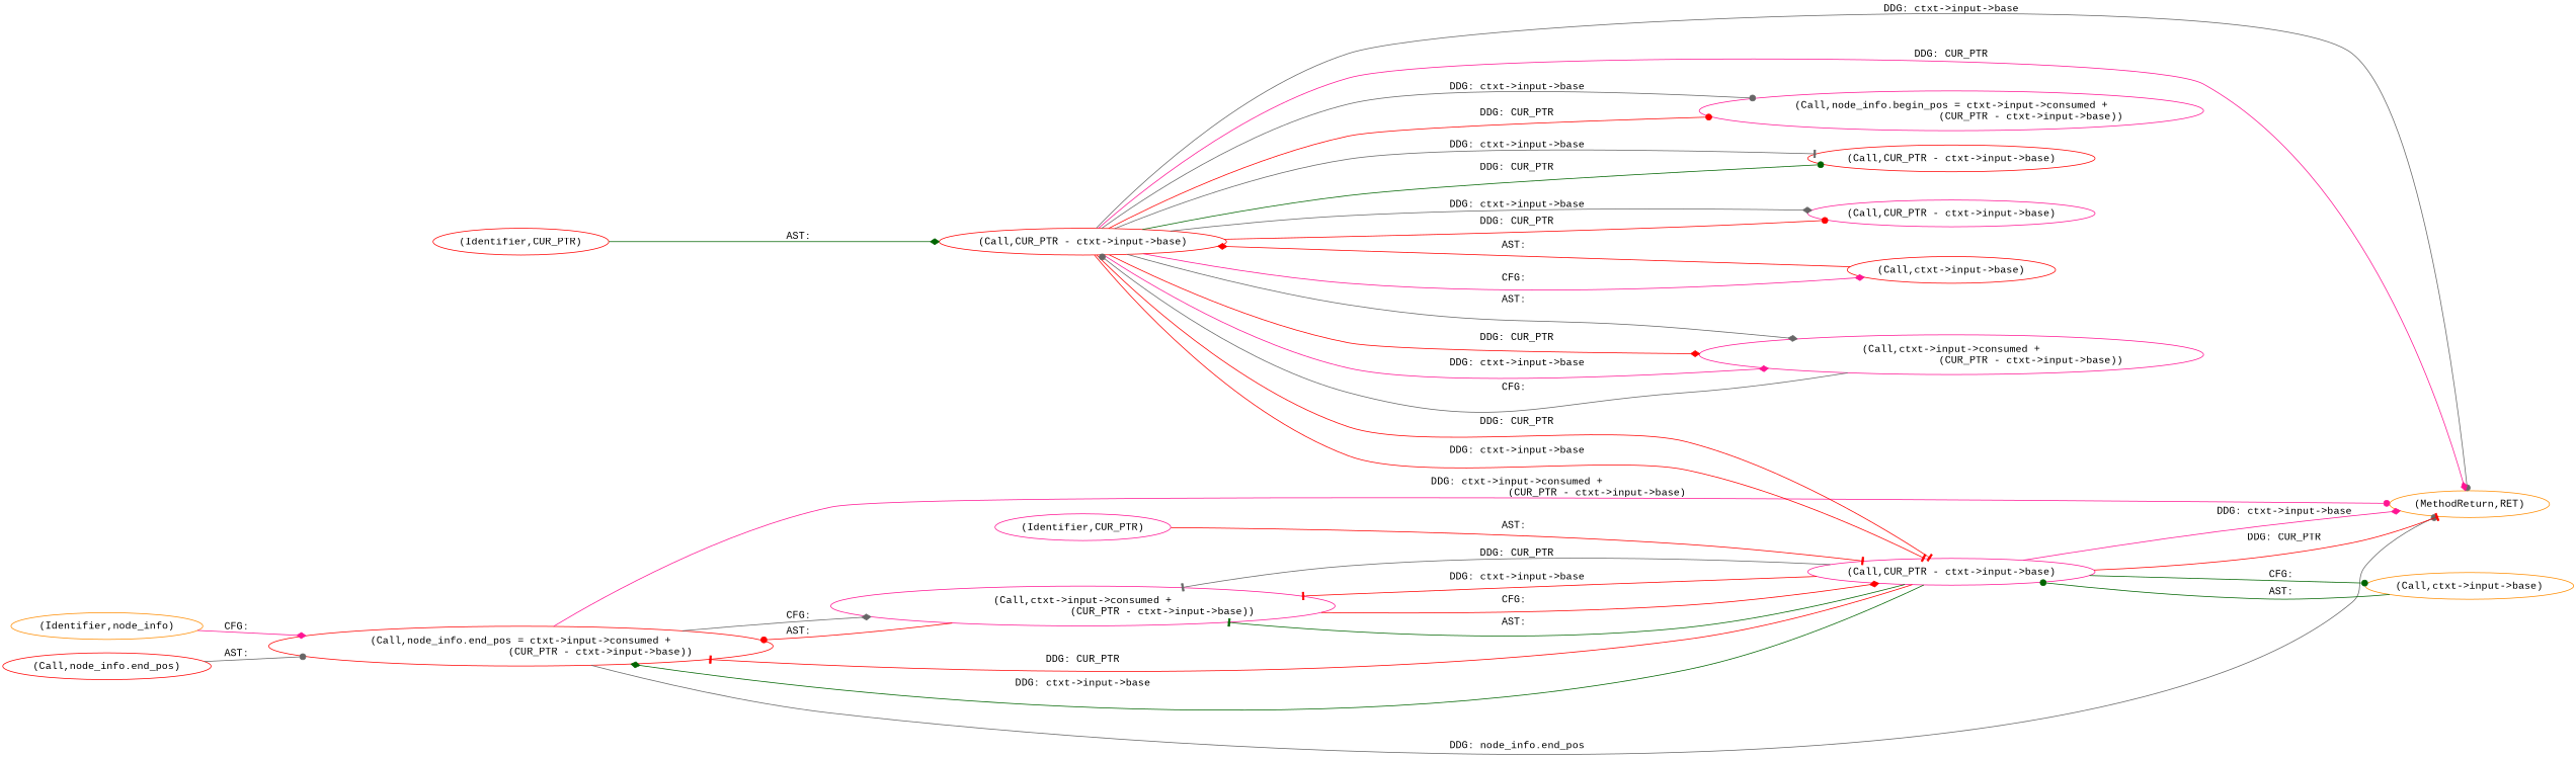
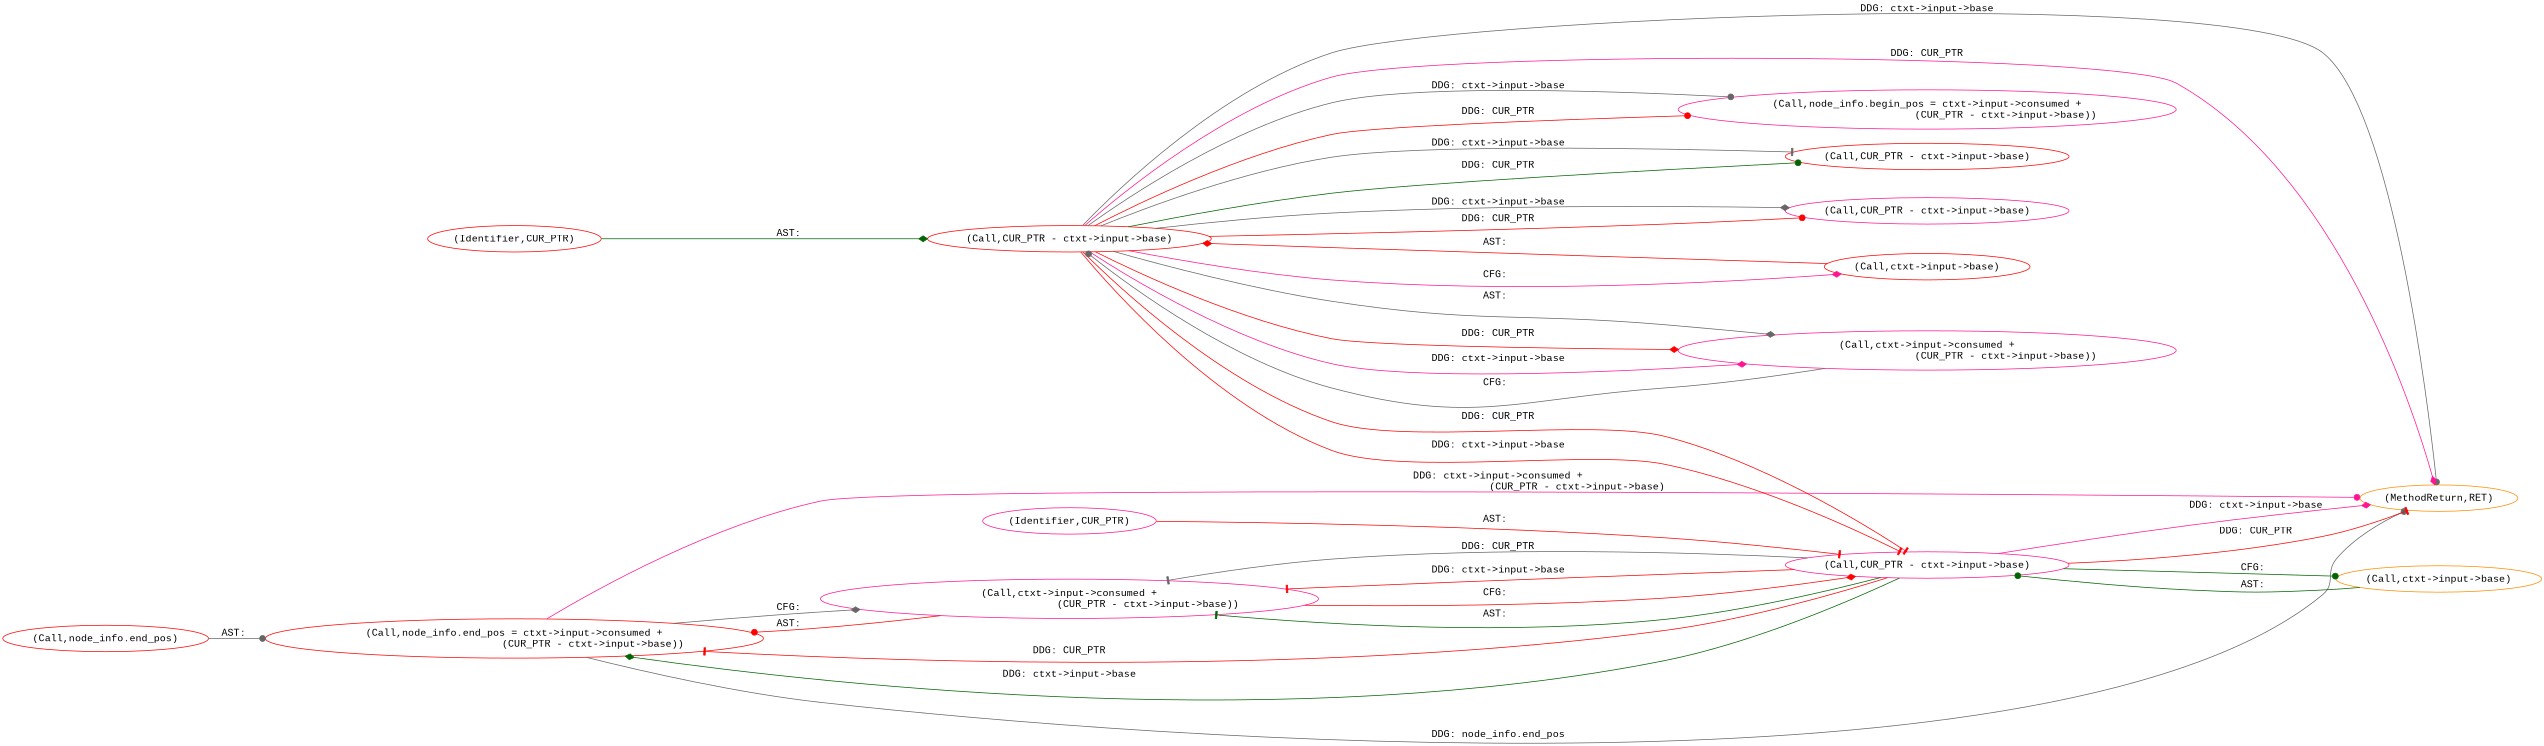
  digraph {
    fontname="Liberation Mono"
    rankdir=LR
    node [color=red fontname="Liberation Mono"]
    edge [arrowhead=diamond color=red fontname="Liberation Mono"]
    n1 [label="(Call,node_info.end_pos = ctxt->input->consumed +\n                          (CUR_PTR - ctxt->input->base))"]
    n2 [color=deeppink label="(Call,ctxt->input->consumed +\n                          (CUR_PTR - ctxt->input->base))"]
    n3 [color=darkorange label="(MethodReturn,RET)"]
    n4 [color=deeppink label="(Call,CUR_PTR - ctxt->input->base)"]
    n5 [color=darkorange label="(Call,ctxt->input->base)"]
    n6 [label="(Call,CUR_PTR - ctxt->input->base)"]
    n7 [color=deeppink label="(Call,ctxt->input->consumed +\n                          (CUR_PTR - ctxt->input->base))"]
    n8 [color=deeppink label="(Call,node_info.begin_pos = ctxt->input->consumed +\n                          (CUR_PTR - ctxt->input->base))"]
    n9 [label="(Call,CUR_PTR - ctxt->input->base)"]
    n10 [color=deeppink label="(Call,CUR_PTR - ctxt->input->base)"]
    n11 [label="(Call,ctxt->input->base)"]
    n12 [color=deeppink label="(Identifier,CUR_PTR)"]
-   n13 [color=darkorange label="(Identifier,node_info)"]
    n14 [label="(Identifier,CUR_PTR)"]
    n15 [label="(Call,node_info.end_pos)"]
    n1 -> n2 [color=gray40 label="CFG: "]
    n1 -> n3 [arrowhead=dot color=gray40 label="DDG: node_info.end_pos"]
    n1 -> n3 [arrowhead=dot color=deeppink label="DDG: ctxt->input->consumed +\n                          (CUR_PTR - ctxt->input->base)"]
    n2 -> n1 [arrowhead=dot label="AST: "]
    n2 -> n4 [label="CFG: "]
    n4 -> n1 [arrowhead=tee label="DDG: CUR_PTR"]
    n4 -> n1 [color=darkgreen label="DDG: ctxt->input->base"]
    n4 -> n2 [arrowhead=tee color=darkgreen label="AST: "]
    n4 -> n2 [arrowhead=tee color=gray40 label="DDG: CUR_PTR"]
    n4 -> n2 [arrowhead=tee label="DDG: ctxt->input->base"]
    n4 -> n3 [arrowhead=tee label="DDG: CUR_PTR"]
    n4 -> n3 [color=deeppink label="DDG: ctxt->input->base"]
    n4 -> n5 [arrowhead=dot color=darkgreen label="CFG: "]
    n5 -> n4 [arrowhead=dot color=darkgreen label="AST: "]
    n6 -> n3 [arrowhead=dot color=gray40 label="DDG: ctxt->input->base"]
    n6 -> n3 [color=deeppink label="DDG: CUR_PTR"]
    n6 -> n4 [arrowhead=tee label="DDG: CUR_PTR"]
    n6 -> n4 [arrowhead=tee label="DDG: ctxt->input->base"]
    n6 -> n7 [color=gray40 label="AST: "]
    n6 -> n7 [label="DDG: CUR_PTR"]
    n6 -> n7 [color=deeppink label="DDG: ctxt->input->base"]
    n6 -> n8 [arrowhead=dot label="DDG: CUR_PTR"]
    n6 -> n8 [arrowhead=dot color=gray40 label="DDG: ctxt->input->base"]
    n6 -> n9 [arrowhead=dot color=darkgreen label="DDG: CUR_PTR"]
    n6 -> n9 [arrowhead=tee color=gray40 label="DDG: ctxt->input->base"]
    n6 -> n10 [arrowhead=dot label="DDG: CUR_PTR"]
    n6 -> n10 [color=gray40 label="DDG: ctxt->input->base"]
    n6 -> n11 [color=deeppink label="CFG: "]
    n7 -> n6 [arrowhead=dot color=gray40 label="CFG: "]
    n11 -> n6 [label="AST: "]
    n12 -> n4 [arrowhead=tee label="AST: "]
-   n13 -> n1 [color=deeppink label="CFG: "]
    n14 -> n6 [color=darkgreen label="AST: "]
    n15 -> n1 [arrowhead=dot color=gray40 label="AST: "]
  }
